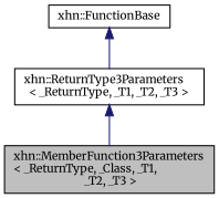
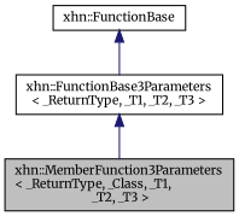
  digraph {
    fontname=Merriweather
    node [color=black fillcolor=white fontname=Merriweather fontsize=10 shape=record style=filled]
    edge [color=midnightblue dir=back fontname=Merriweather fontsize=10 labelfontname=Helvetica labelfontsize=10 style=solid]
    n1 [fillcolor=grey75 fontcolor=black height=0.2 label="xhn::MemberFunction3Parameters\l\< _ReturnType, _Class, _T1,\l _T2, _T3 \>" width=0.4]
-   n2 [height=0.2 label="xhn::ReturnType3Parameters\l\< _ReturnType, _T1, _T2, _T3 \>" width=0.4]
+   n2 [height=0.2 label="xhn::FunctionBase3Parameters\l\< _ReturnType, _T1, _T2, _T3 \>" width=0.4]
    n3 [height=0.2 label="xhn::FunctionBase" width=0.4]
    n2 -> n1
    n3 -> n2
  }
